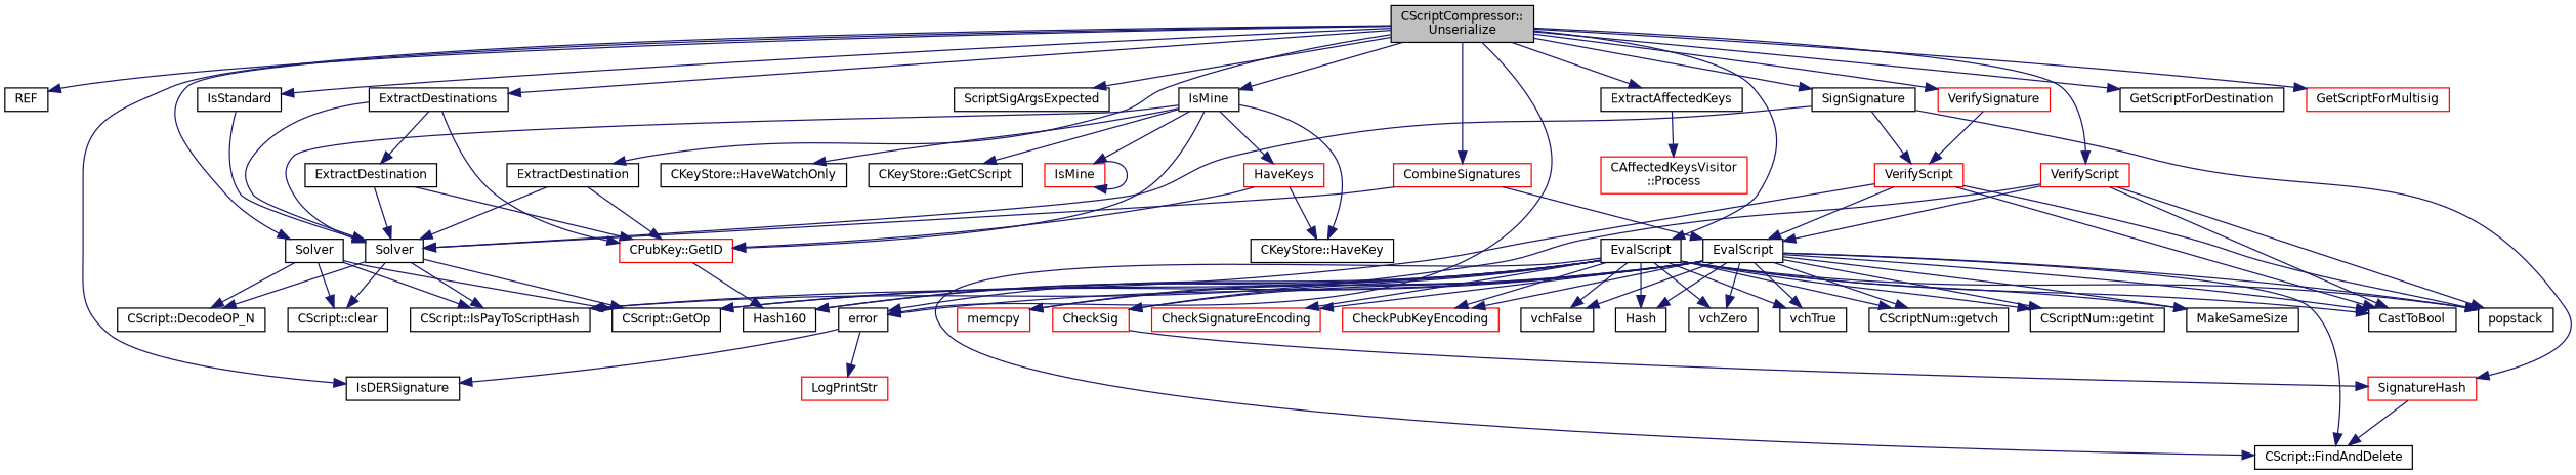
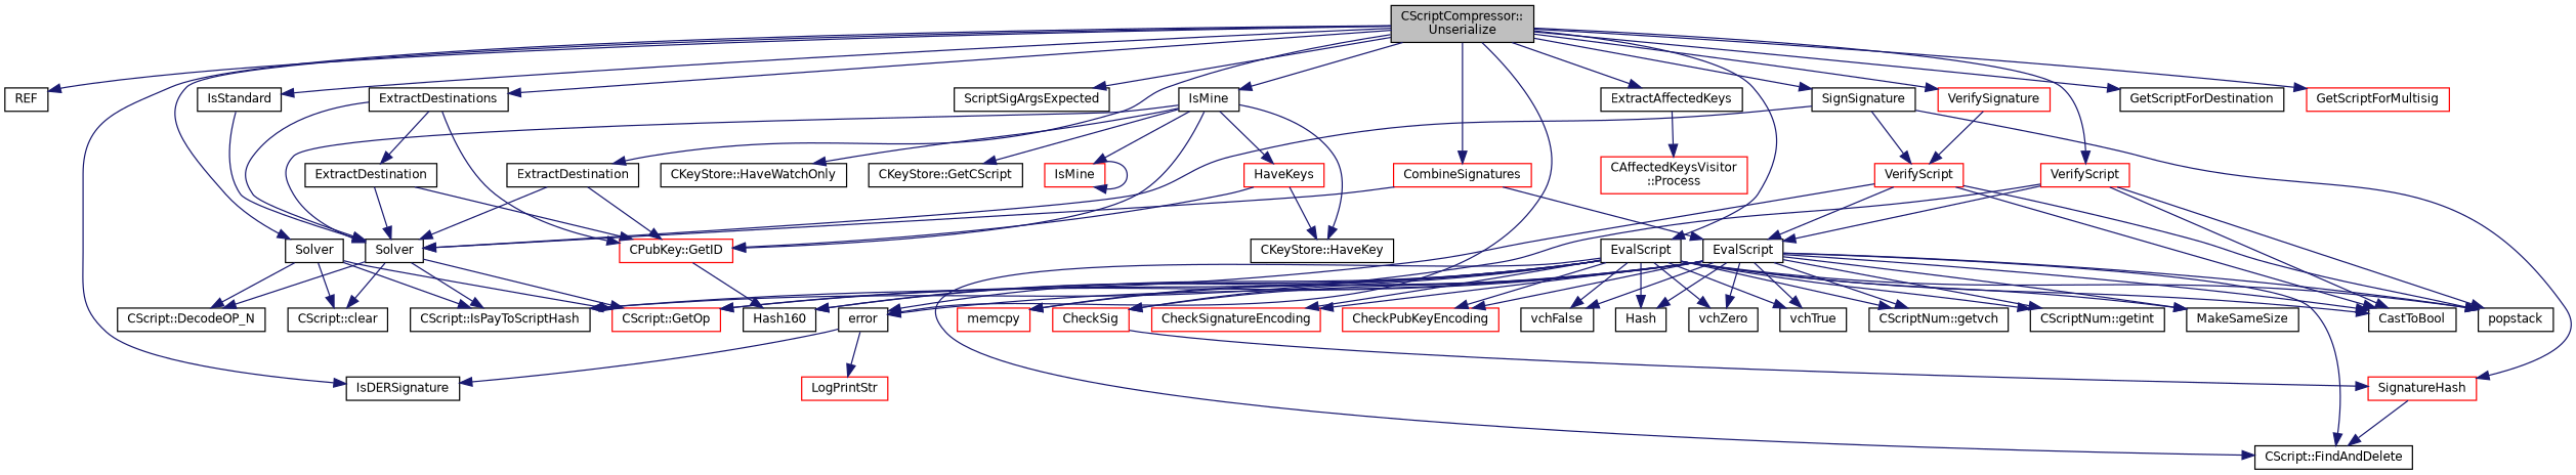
  digraph {
    rankdir=TB
    node [color=black fillcolor=white fontname=Helvetica fontsize=10 shape=record style=filled]
    edge [color=midnightblue fontname=Helvetica fontsize=10 labelfontname=Helvetica labelfontsize=10 style=solid]
    n1 [fillcolor=grey75 fontcolor=black height=0.2 label="CScriptCompressor::\lUnserialize" width=0.4]
    n2 [height=0.2 label=REF width=0.4]
    n3 [height=0.2 label=IsDERSignature width=0.4]
    n4 [height=0.2 label=error width=0.4]
    n5 [height=0.2 label=EvalScript width=0.4]
    n6 [height=0.2 label=Solver width=0.4]
    n7 [height=0.2 label=ScriptSigArgsExpected width=0.4]
    n8 [height=0.2 label=IsStandard width=0.4]
    n9 [height=0.2 label=IsMine width=0.4]
    n10 [height=0.2 label=ExtractAffectedKeys width=0.4]
    n11 [height=0.2 label=ExtractDestination width=0.4]
    n12 [height=0.2 label=ExtractDestinations width=0.4]
    n13 [height=0.2 label=SignSignature width=0.4]
    n14 [color=red height=0.2 label=VerifyScript width=0.4]
    n15 [color=red height=0.2 label=VerifySignature width=0.4]
    n16 [color=red height=0.2 label=CombineSignatures width=0.4]
    n17 [height=0.2 label=GetScriptForDestination width=0.4]
    n18 [color=red height=0.2 label=GetScriptForMultisig width=0.4]
    n19 [color=red height=0.2 label=LogPrintStr width=0.4]
    n20 [height=0.2 label=vchFalse width=0.4]
    n21 [height=0.2 label=vchZero width=0.4]
    n22 [height=0.2 label=vchTrue width=0.4]
-   n23 [height=0.2 label="CScript::GetOp" width=0.4]
+   n23 [color=red height=0.2 label="CScript::GetOp" width=0.4]
    n24 [height=0.2 label="CScriptNum::getvch" width=0.4]
    n25 [height=0.2 label=CastToBool width=0.4]
    n26 [height=0.2 label=popstack width=0.4]
    n27 [height=0.2 label="CScriptNum::getint" width=0.4]
    n28 [height=0.2 label=MakeSameSize width=0.4]
    n29 [height=0.2 label=Hash160 width=0.4]
    n30 [color=red height=0.2 label=memcpy width=0.4]
    n31 [height=0.2 label=Hash width=0.4]
    n32 [height=0.2 label="CScript::FindAndDelete" width=0.4]
    n33 [color=red height=0.2 label=CheckSignatureEncoding width=0.4]
    n34 [color=red height=0.2 label=CheckPubKeyEncoding width=0.4]
    n35 [color=red height=0.2 label=CheckSig width=0.4]
    n36 [height=0.2 label="CScript::IsPayToScriptHash" width=0.4]
    n37 [height=0.2 label="CScript::clear" width=0.4]
    n38 [height=0.2 label="CScript::DecodeOP_N" width=0.4]
    n39 [height=0.2 label=Solver width=0.4]
    n40 [height=0.2 label="CKeyStore::HaveWatchOnly" width=0.4]
    n41 [color=red height=0.2 label="CPubKey::GetID" width=0.4]
    n42 [height=0.2 label="CKeyStore::HaveKey" width=0.4]
    n43 [height=0.2 label="CKeyStore::GetCScript" width=0.4]
    n44 [color=red height=0.2 label=IsMine width=0.4]
    n45 [color=red height=0.2 label=HaveKeys width=0.4]
    n46 [color=red height=0.2 label="CAffectedKeysVisitor\l::Process" width=0.4]
    n47 [height=0.2 label=ExtractDestination width=0.4]
    n48 [color=red height=0.2 label=SignatureHash width=0.4]
    n49 [color=red height=0.2 label=VerifyScript width=0.4]
    n50 [height=0.2 label=EvalScript width=0.4]
    n1 -> n2
    n1 -> n3
    n1 -> n4
    n1 -> n5
    n1 -> n6
    n1 -> n7
    n1 -> n8
    n1 -> n9
    n1 -> n10
    n1 -> n11
    n1 -> n12
    n1 -> n13
    n1 -> n14
    n1 -> n15
    n1 -> n16
    n1 -> n17
    n1 -> n18
    n4 -> n3
    n4 -> n19
    n5 -> n4
    n5 -> n20
    n5 -> n21
    n5 -> n22
    n5 -> n23
    n5 -> n24
    n5 -> n25
    n5 -> n26
    n5 -> n27
    n5 -> n28
    n5 -> n29
    n5 -> n30
    n5 -> n31
    n5 -> n32
    n5 -> n33
    n5 -> n34
    n5 -> n35
    n6 -> n23
    n6 -> n36
    n6 -> n37
    n6 -> n38
    n8 -> n39
    n9 -> n39
    n9 -> n40
    n9 -> n41
    n9 -> n42
    n9 -> n43
    n9 -> n44
    n9 -> n45
    n10 -> n46
    n11 -> n39
    n11 -> n41
    n12 -> n39
    n12 -> n41
    n12 -> n47
    n13 -> n39
    n13 -> n48
    n13 -> n49
    n14 -> n25
    n14 -> n26
    n14 -> n36
    n14 -> n50
    n15 -> n49
    n16 -> n39
    n16 -> n50
    n35 -> n48
    n39 -> n23
    n39 -> n36
    n39 -> n37
    n39 -> n38
    n41 -> n29
    n44 -> n44
    n45 -> n41
    n45 -> n42
    n47 -> n39
    n47 -> n41
    n48 -> n32
    n49 -> n25
    n49 -> n26
    n49 -> n36
    n49 -> n50
    n50 -> n4
    n50 -> n20
    n50 -> n21
    n50 -> n22
    n50 -> n23
    n50 -> n24
    n50 -> n25
    n50 -> n26
    n50 -> n27
    n50 -> n28
    n50 -> n29
    n50 -> n30
    n50 -> n31
    n50 -> n32
    n50 -> n33
    n50 -> n34
    n50 -> n35
  }
